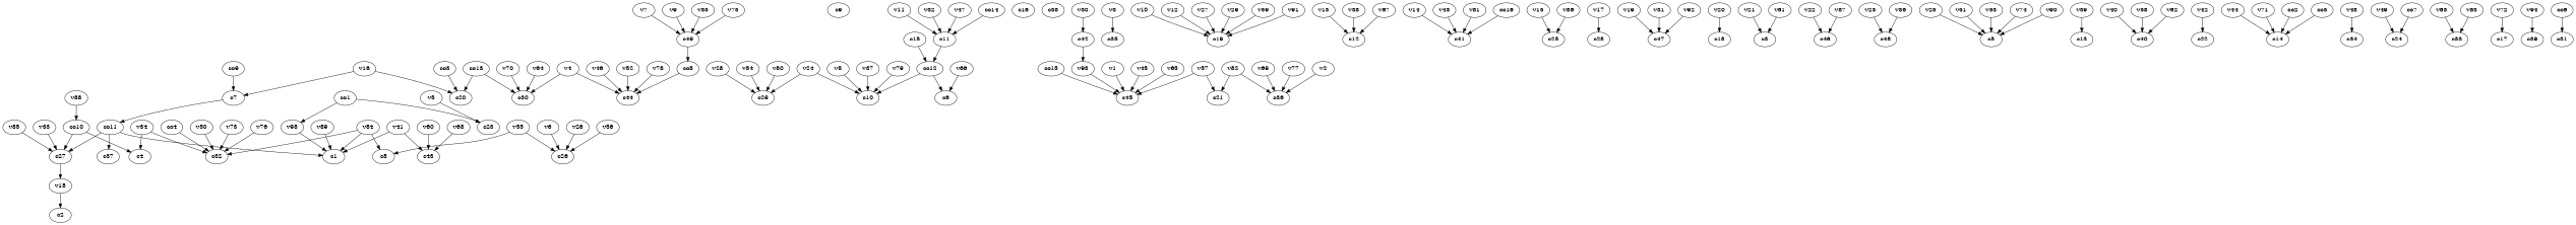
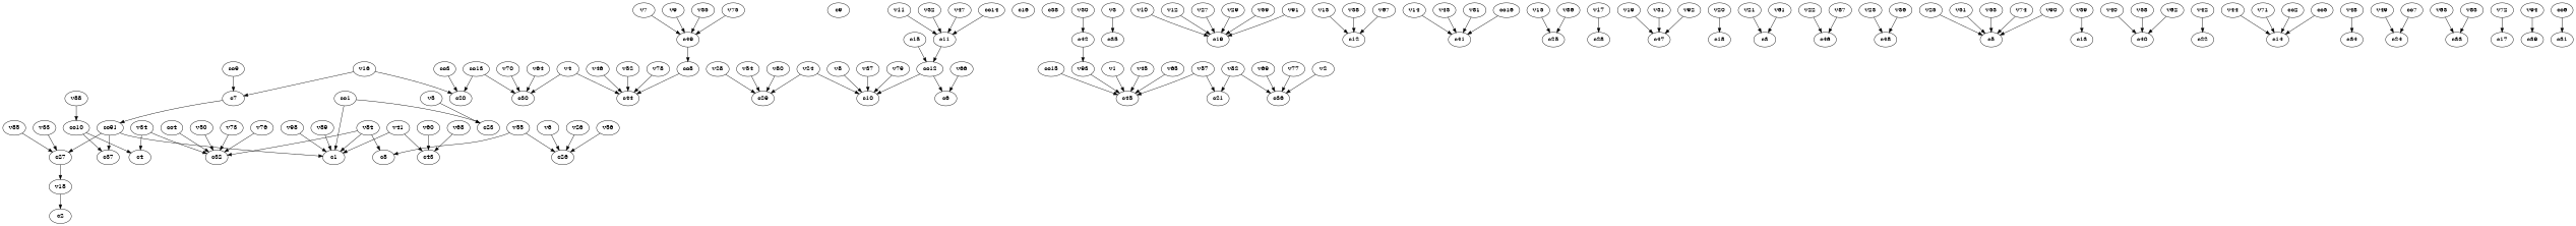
  strict digraph {
    edge [weight=1]
    c7
-   co11
+   co11 [label=co91]
    c27
    c1
    c37
    c9
    c11
    co12
    c10
    c6
    c15
    c16
    v18
    c2
    c38
    c42
    v93
    c45
    c49
    co8
    c44
    v1
    v2
    c36
    v3
    c35
    v4
    c30
    v5
    c23
    v6
    c26
    v7
    v8
    v9
    v10
    c19
    v11
    v12
    v13
    c12
    v14
    c41
    v15
    c25
    v16
    c20
    v17
    c28
    v19
    c47
    v20
    c18
    v21
    c3
    v22
    c46
    v23
    c48
    v24
    c29
    v25
    c5
    v26
    v27
    v28
    v29
    v30
    v31
    v32
    v33
    v34
    c4
    c32
    v35
    v36
    v37
    v38
    v39
    c13
    v40
    c40
    v41
    c43
    v42
    c22
    v43
    v44
    c14
    v45
    v46
    v47
    v48
    c34
    v49
    c24
    v50
    v51
    v52
    v53
    v54
    v55
    c8
    v56
    v57
    c21
    v58
    v59
    v60
    v61
    v62
    v63
    c33
    v64
    v65
    v66
    v67
    v68
    v69
    v70
    v71
    v72
    c17
    v73
    v74
    v75
    v76
    v77
    v78
    v79
    v80
    v81
    v82
    v83
    v84
    v85
    v86
    v87
    v88
    co10
    v89
    v90
    v91
    v92
    v94
    c39
    n147 [label=v98]
    co1
    co2
    co3
    co4
    co5
    co6
    c31
    co7
    co9
    co13
    co14
    co15
    co16
    c7 -> co11
    co11 -> c27
    co11 -> c1
    co11 -> c37
    c27 -> v18
    c11 -> co12
    co12 -> c10
    co12 -> c6
    c15 -> co12
    v18 -> c2
    c42 -> v93
    v93 -> c45
    c49 -> co8
    co8 -> c44
    v1 -> c45
    v2 -> c36
    v3 -> c35
    v4 -> c44
    v4 -> c30
    v5 -> c23
    v6 -> c26
    v7 -> c49
    v8 -> c10
    v9 -> c49
    v10 -> c19
    v11 -> c11
    v12 -> c19
    v13 -> c12
    v14 -> c41
    v15 -> c25
    v16 -> c7
    v16 -> c20
    v17 -> c28
    v19 -> c47
    v20 -> c18
    v21 -> c3
    v22 -> c46
    v23 -> c48
    v24 -> c10
    v24 -> c29
    v25 -> c5
    v26 -> c26
    v27 -> c19
    v28 -> c29
    v29 -> c19
    v30 -> c42
    v31 -> c47
    v32 -> c11
    v33 -> c27
    v34 -> c4
    v34 -> c32
    v35 -> c49
    v36 -> c48
    v37 -> c10
    v38 -> c12
    v39 -> c13
    v40 -> c40
    v41 -> c1
    v41 -> c43
    v42 -> c22
    v43 -> c41
    v44 -> c14
    v45 -> c45
    v46 -> c44
    v47 -> c11
    v48 -> c34
    v49 -> c24
    v50 -> c32
    v51 -> c5
    v52 -> c44
    v53 -> c5
    v54 -> c29
    v55 -> c26
    v55 -> c8
    v56 -> c26
    v57 -> c45
    v57 -> c21
    v58 -> c40
    v59 -> c19
    v60 -> c43
    v61 -> c3
    v62 -> c40
    v63 -> c33
    v64 -> c30
    v65 -> c45
    v66 -> c6
    v67 -> c12
    v68 -> c43
    v69 -> c36
    v70 -> c30
    v71 -> c14
    v72 -> c17
    v73 -> c32
    v74 -> c5
    v75 -> c49
    v76 -> c32
    v77 -> c36
    v78 -> c44
    v79 -> c10
    v80 -> c29
    v81 -> c41
    v82 -> c36
    v82 -> c21
    v83 -> c33
    v84 -> c1
    v84 -> c32
    v84 -> c8
    v85 -> c27
    v86 -> c25
    v87 -> c46
    v88 -> co10
-   co10 -> c27
+   co10 -> c37
    co10 -> c4
    v89 -> c1
    v90 -> c5
    v91 -> c19
    v92 -> c47
    v94 -> c39
    n147 -> c1
-   co1 -> n147
+   co1 -> c1
    co1 -> c23
    co2 -> c14
    co3 -> c20
    co4 -> c32
    co5 -> c14
    co6 -> c31
    co7 -> c24
    co9 -> c7
    co13 -> c30
    co13 -> c20
    co14 -> c11
    co15 -> c45
    co16 -> c41
  }
